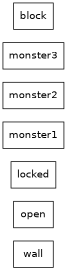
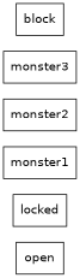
  graph {
    rankdir=LR
    fontname="DejaVu Sans"
    node [shape=box fontname="DejaVu Sans"]
-   wall
    open
    locked
    monster1
    monster2
    monster3
    block
  }
